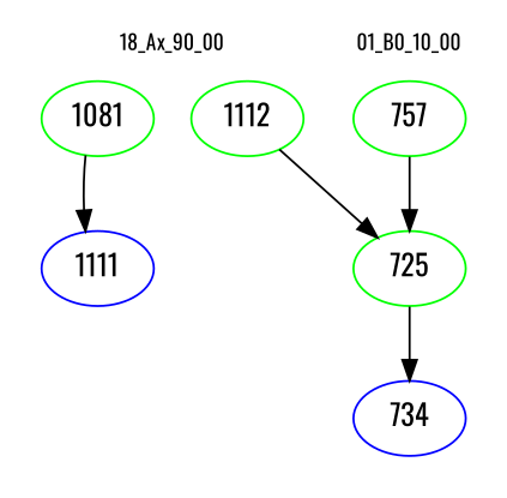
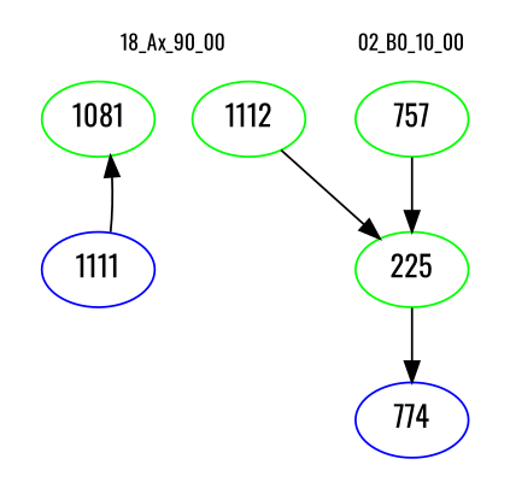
  digraph {
    fontname=Oswald
    node [color=green fontname=Oswald]
    edge [color=black fontname=Oswald]
    n1 [label=1112]
    n2 [label=1081]
    n3 [color=blue label=1111]
    n4 [label=757]
-   n5 [label=725]
-   n6 [color=blue label=734]
+   n5 [label=225]
+   n6 [color=blue label=774]
    subgraph cluster_1 {
      color=white
      fontsize=10
      label="18_Ax_90_00"
      n1
      n2
      n3
    }
    subgraph cluster_2 {
      color=white
      fontsize=10
-     label="01_B0_10_00"
+     label="02_B0_10_00"
      n4
      n5
      n6
    }
    n1 -> n5
-   n2 -> n3
+   n3 -> n2
    n4 -> n5
    n5 -> n6
  }
